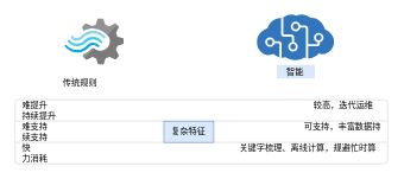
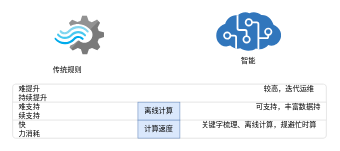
  <mxCell id="0" />
  <mxCell id="1" parent="0" />
  <mxCell id="2" value="" style="sketch=0;aspect=fixed;html=1;points=[];align=center;image;fontSize=12;image=img/lib/mscae/Cognitive_Services.svg;" vertex="1" parent="1"><mxGeometry x="360" y="20" width="108.45" height="65" as="geometry" /></mxCell>
  <mxCell id="3" value="" style="sketch=0;aspect=fixed;html=1;points=[];align=center;image;fontSize=12;image=img/lib/mscae/Stream_Analytics.svg;" vertex="1" parent="1"><mxGeometry x="90" y="26" width="83.33" height="65" as="geometry" /></mxCell>
  <mxCell id="4" value="" style="html=1;shadow=0;dashed=0;shape=mxgraph.bootstrap.rrect;rSize=5;strokeColor=#DFDFDF;html=1;whiteSpace=wrap;fillColor=#FFFFFF;fontColor=#000000;align=center;" vertex="1" parent="1"><mxGeometry x="20" y="140" width="523.27" height="90" as="geometry" /></mxCell>
  <mxCell id="5" value="难提升&amp;nbsp;&amp;nbsp;&amp;nbsp;&amp;nbsp;&amp;nbsp;&amp;nbsp;&amp;nbsp;&amp;nbsp;&amp;nbsp;&amp;nbsp;&amp;nbsp;&amp;nbsp;&amp;nbsp;&amp;nbsp;&amp;nbsp;&amp;nbsp;&amp;nbsp;&amp;nbsp;&amp;nbsp;&amp;nbsp;&amp;nbsp;&amp;nbsp;&amp;nbsp;&amp;nbsp;&amp;nbsp;&amp;nbsp;&amp;nbsp;&amp;nbsp;&amp;nbsp;&amp;nbsp;&amp;nbsp;&amp;nbsp;&amp;nbsp;&amp;nbsp;&amp;nbsp;&amp;nbsp;&amp;nbsp;&amp;nbsp;&amp;nbsp;&amp;nbsp;&amp;nbsp;&amp;nbsp;&amp;nbsp;&amp;nbsp;&amp;nbsp;&amp;nbsp;&amp;nbsp;&amp;nbsp;&amp;nbsp;&amp;nbsp;&amp;nbsp;&amp;nbsp;&amp;nbsp;&amp;nbsp;&amp;nbsp;&amp;nbsp;&amp;nbsp;&amp;nbsp;&amp;nbsp;&amp;nbsp;&amp;nbsp;&amp;nbsp;&amp;nbsp;&amp;nbsp;&amp;nbsp;&amp;nbsp;&amp;nbsp;&amp;nbsp;&amp;nbsp;&amp;nbsp;&amp;nbsp;&amp;nbsp;&amp;nbsp;&amp;nbsp;&amp;nbsp;&amp;nbsp;&amp;nbsp;&amp;nbsp;&amp;nbsp;&amp;nbsp;&amp;nbsp;&amp;nbsp;&amp;nbsp;&amp;nbsp;&amp;nbsp;&amp;nbsp;&amp;nbsp;&amp;nbsp;&amp;nbsp;&amp;nbsp;&amp;nbsp;&amp;nbsp;&amp;nbsp;&amp;nbsp;&amp;nbsp;&amp;nbsp;&amp;nbsp;&amp;nbsp;&amp;nbsp;&amp;nbsp;&amp;nbsp;&amp;nbsp;&amp;nbsp;&amp;nbsp;&amp;nbsp;&amp;nbsp;&amp;nbsp;&amp;nbsp;&amp;nbsp;&amp;nbsp;&amp;nbsp; 较高，迭代运维持续提升" style="strokeColor=inherit;fillColor=inherit;gradientColor=inherit;fontColor=inherit;html=1;shadow=0;dashed=0;shape=mxgraph.bootstrap.topButton;rSize=5;perimeter=none;whiteSpace=wrap;resizeWidth=1;align=left;spacing=10;" vertex="1" parent="4"><mxGeometry width="523.27" height="30" relative="1" as="geometry" /></mxCell>
  <mxCell id="6" value="难支持&amp;nbsp;&amp;nbsp;&amp;nbsp;&amp;nbsp;&amp;nbsp;&amp;nbsp;&amp;nbsp;&amp;nbsp;&amp;nbsp;&amp;nbsp;&amp;nbsp;&amp;nbsp;&amp;nbsp;&amp;nbsp;&amp;nbsp;&amp;nbsp;&amp;nbsp;&amp;nbsp;&amp;nbsp;&amp;nbsp;&amp;nbsp;&amp;nbsp;&amp;nbsp;&amp;nbsp;&amp;nbsp;&amp;nbsp;&amp;nbsp;&amp;nbsp;&amp;nbsp;&amp;nbsp;&amp;nbsp;&amp;nbsp;&amp;nbsp;&amp;nbsp;&amp;nbsp;&amp;nbsp;&amp;nbsp;&amp;nbsp;&amp;nbsp;&amp;nbsp;&amp;nbsp;&amp;nbsp;&amp;nbsp;&amp;nbsp;&amp;nbsp;&amp;nbsp;&amp;nbsp;&amp;nbsp;&amp;nbsp;&amp;nbsp;&amp;nbsp;&amp;nbsp;&amp;nbsp;&amp;nbsp;&amp;nbsp;&amp;nbsp;&amp;nbsp;&amp;nbsp;&amp;nbsp;&amp;nbsp;&amp;nbsp;&amp;nbsp;&amp;nbsp;&amp;nbsp;&amp;nbsp;&amp;nbsp;&amp;nbsp;&amp;nbsp;&amp;nbsp;&amp;nbsp;&amp;nbsp;&amp;nbsp;&amp;nbsp;&amp;nbsp;&amp;nbsp;&amp;nbsp;&amp;nbsp;&amp;nbsp;&amp;nbsp;&amp;nbsp;&amp;nbsp;&amp;nbsp;&amp;nbsp;&amp;nbsp;&amp;nbsp;&amp;nbsp;&amp;nbsp;&amp;nbsp;&amp;nbsp;&amp;nbsp;&amp;nbsp;&amp;nbsp;&amp;nbsp;&amp;nbsp;&amp;nbsp;&amp;nbsp;&amp;nbsp;&amp;nbsp;&amp;nbsp;&amp;nbsp;&amp;nbsp;&amp;nbsp;&amp;nbsp;&amp;nbsp;&amp;nbsp;&amp;nbsp;&amp;nbsp; 可支持，丰富数据持续支持" style="strokeColor=inherit;fillColor=inherit;gradientColor=inherit;fontColor=inherit;html=1;shadow=0;dashed=0;perimeter=none;whiteSpace=wrap;resizeWidth=1;align=left;spacing=10;" vertex="1" parent="4"><mxGeometry width="523.27" height="30" relative="1" as="geometry"><mxPoint y="30" as="offset" /></mxGeometry></mxCell>
  <mxCell id="7" value="快&amp;nbsp;&amp;nbsp;&amp;nbsp;&amp;nbsp;&amp;nbsp;&amp;nbsp;&amp;nbsp;&amp;nbsp;&amp;nbsp;&amp;nbsp;&amp;nbsp;&amp;nbsp;&amp;nbsp;&amp;nbsp;&amp;nbsp;&amp;nbsp;&amp;nbsp;&amp;nbsp;&amp;nbsp;&amp;nbsp;&amp;nbsp;&amp;nbsp;&amp;nbsp;&amp;nbsp;&amp;nbsp;&amp;nbsp;&amp;nbsp;&amp;nbsp;&amp;nbsp;&amp;nbsp;&amp;nbsp;&amp;nbsp;&amp;nbsp;&amp;nbsp;&amp;nbsp;&amp;nbsp;&amp;nbsp;&amp;nbsp;&amp;nbsp;&amp;nbsp;&amp;nbsp;&amp;nbsp;&amp;nbsp;&amp;nbsp;&amp;nbsp;&amp;nbsp;&amp;nbsp;&amp;nbsp;&amp;nbsp;&amp;nbsp;&amp;nbsp;&amp;nbsp;&amp;nbsp;&amp;nbsp;&amp;nbsp;&amp;nbsp;&amp;nbsp;&amp;nbsp;&amp;nbsp;&amp;nbsp;&amp;nbsp;&amp;nbsp;&amp;nbsp;&amp;nbsp;&amp;nbsp;&amp;nbsp;&amp;nbsp;&amp;nbsp;&amp;nbsp;&amp;nbsp;&amp;nbsp;&amp;nbsp;&amp;nbsp;&amp;nbsp;&amp;nbsp;&amp;nbsp;&amp;nbsp;&amp;nbsp;&amp;nbsp;&amp;nbsp;&amp;nbsp;&amp;nbsp;&amp;nbsp;&amp;nbsp;&amp;nbsp;&amp;nbsp;&amp;nbsp; 关键字梳理、离线计算，规避忙时算力消耗" style="strokeColor=inherit;fillColor=inherit;gradientColor=inherit;fontColor=inherit;html=1;shadow=0;dashed=0;shape=mxgraph.bootstrap.bottomButton;rSize=5;perimeter=none;whiteSpace=wrap;resizeWidth=1;resizeHeight=0;align=left;spacing=10;" vertex="1" parent="4"><mxGeometry y="1" width="523.27" height="30" relative="1" as="geometry"><mxPoint y="-30" as="offset" /></mxGeometry></mxCell>
- <mxCell id="8" value="复杂特征" style="text;whiteSpace=wrap;html=1;fillColor=#dae8fc;strokeColor=#6c8ebf;align=center;" vertex="1" parent="4"><mxGeometry x="209" y="30" width="70" height="30" as="geometry" /></mxCell>
+ <mxCell id="8" value="离线计算" style="text;whiteSpace=wrap;html=1;fillColor=#dae8fc;strokeColor=#6c8ebf;align=center;" vertex="1" parent="4"><mxGeometry x="209" y="30" width="70" height="30" as="geometry" /></mxCell>
+ <mxCell id="9" value="计算速度" style="text;whiteSpace=wrap;html=1;fillColor=#dae8fc;strokeColor=#6c8ebf;align=center;" vertex="1" parent="4"><mxGeometry x="209" y="60" width="70" height="30" as="geometry" /></mxCell>
  <mxCell id="10" value="传统规则" style="whiteSpace=wrap;html=1;strokeWidth=0;strokeColor=none;" vertex="1" parent="1"><mxGeometry x="84.93" y="106" width="53.46" height="19" as="geometry" /></mxCell>
- <mxCell id="11" value="智能" style="whiteSpace=wrap;html=1;strokeColor=none;fillColor=#dae8fc;" vertex="1" parent="1"><mxGeometry x="387.49" y="91" width="53.46" height="19" as="geometry" /></mxCell>
+ <mxCell id="11" value="智能" style="whiteSpace=wrap;html=1;strokeColor=none;" vertex="1" parent="1"><mxGeometry x="387.49" y="91" width="53.46" height="19" as="geometry" /></mxCell>
